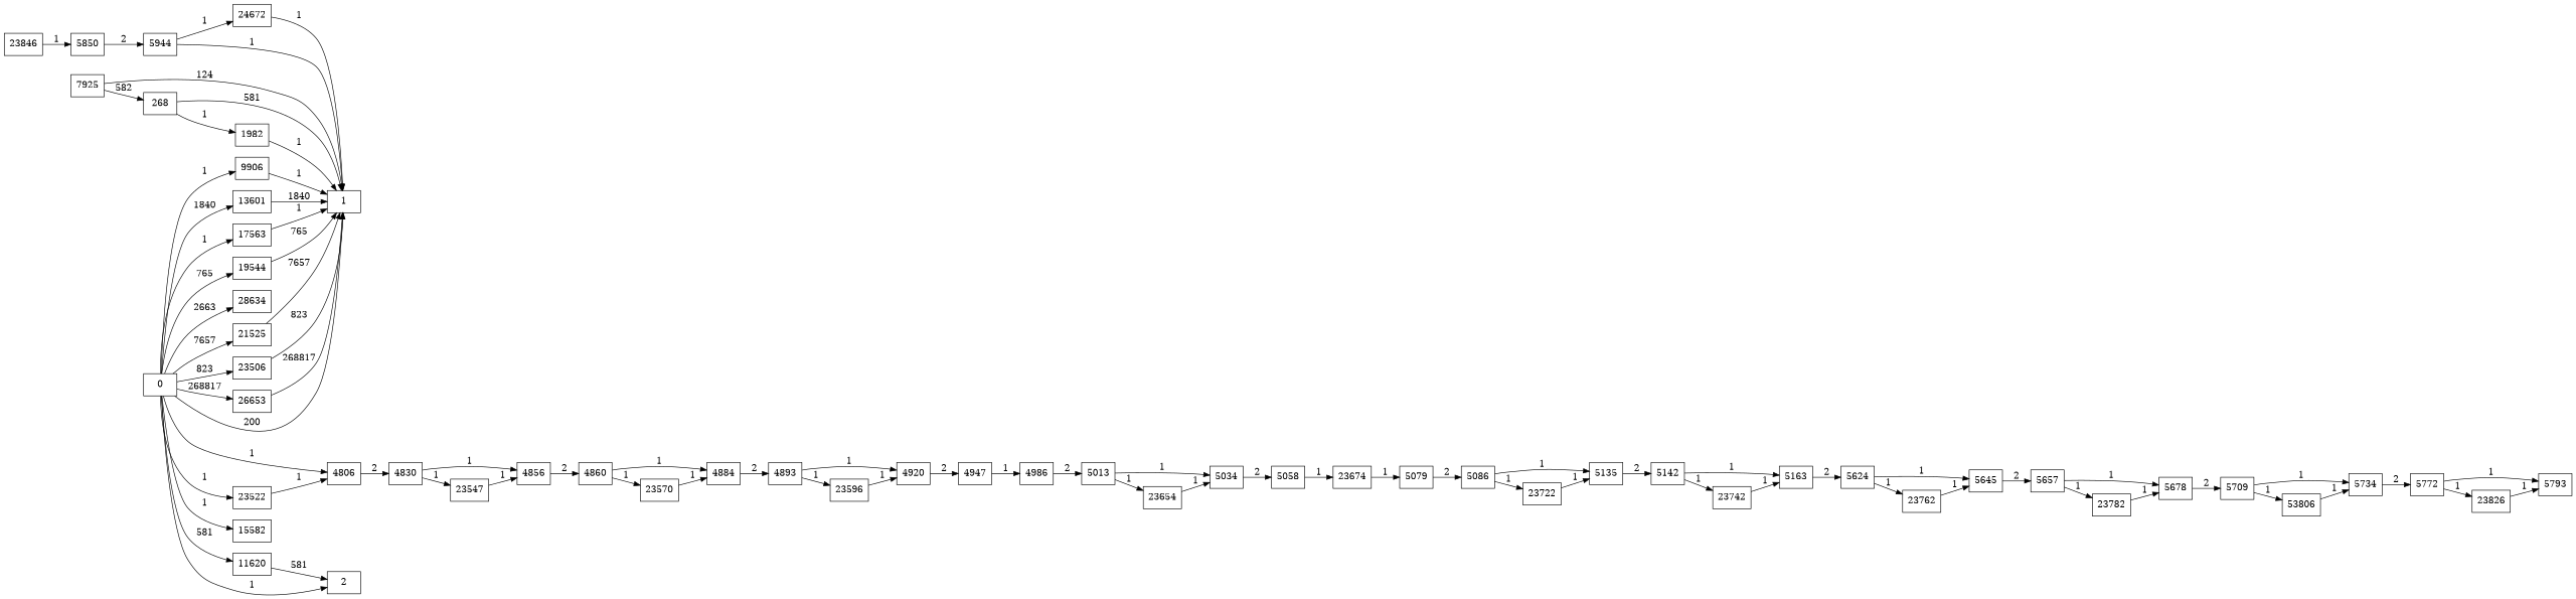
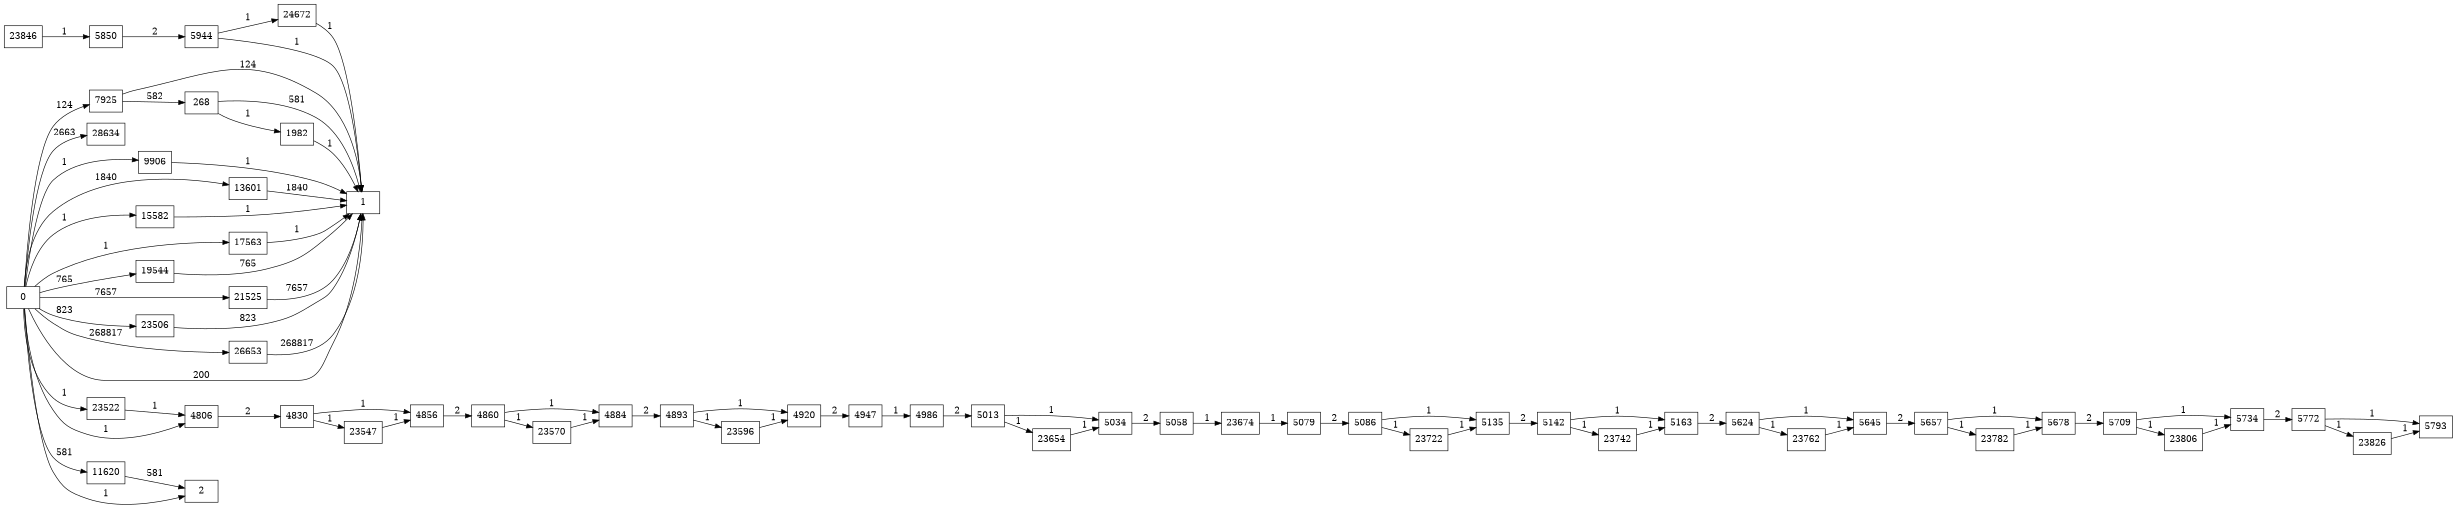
  digraph {
    rankdir=LR
    node [shape=rectangle]
    268
    1
    1982
    4806
    4830
    4856
    23547
    4860
    4884
    23570
    4893
    4920
    23596
    4947
    4986
    5013
    5034
    23654
    5058
    23674
    5079
    5086
    5135
    23722
    5142
    5163
    23742
    5624
    5645
    23762
    5657
    5678
    23782
    5709
    5734
-   23806 [label=53806]
+   23806
    5772
    5793
    23826
    5850
    5944
    23846
    24672
    7925
    9906
    11620
    2
    13601
    15582
    17563
    19544
    21525
    23506
    23522
    26653
    0
    28634
    268 -> 1 [label=581]
    268 -> 1982 [label=1]
    1982 -> 1 [label=1]
    4806 -> 4830 [label=2]
    4830 -> 4856 [label=1]
    4830 -> 23547 [label=1]
    4856 -> 4860 [label=2]
    23547 -> 4856 [label=1]
    4860 -> 4884 [label=1]
    4860 -> 23570 [label=1]
    4884 -> 4893 [label=2]
    23570 -> 4884 [label=1]
    4893 -> 4920 [label=1]
    4893 -> 23596 [label=1]
    4920 -> 4947 [label=2]
    23596 -> 4920 [label=1]
    4947 -> 4986 [label=1]
    4986 -> 5013 [label=2]
    5013 -> 5034 [label=1]
    5013 -> 23654 [label=1]
    5034 -> 5058 [label=2]
    23654 -> 5034 [label=1]
    5058 -> 23674 [label=1]
    23674 -> 5079 [label=1]
    5079 -> 5086 [label=2]
    5086 -> 5135 [label=1]
    5086 -> 23722 [label=1]
    5135 -> 5142 [label=2]
    23722 -> 5135 [label=1]
    5142 -> 5163 [label=1]
    5142 -> 23742 [label=1]
    5163 -> 5624 [label=2]
    23742 -> 5163 [label=1]
    5624 -> 5645 [label=1]
    5624 -> 23762 [label=1]
    5645 -> 5657 [label=2]
    23762 -> 5645 [label=1]
    5657 -> 5678 [label=1]
    5657 -> 23782 [label=1]
    5678 -> 5709 [label=2]
    23782 -> 5678 [label=1]
    5709 -> 5734 [label=1]
    5709 -> 23806 [label=1]
    5734 -> 5772 [label=2]
    23806 -> 5734 [label=1]
    5772 -> 5793 [label=1]
    5772 -> 23826 [label=1]
    23826 -> 5793 [label=1]
    5850 -> 5944 [label=2]
    5944 -> 1 [label=1]
    5944 -> 24672 [label=1]
    23846 -> 5850 [label=1]
    24672 -> 1 [label=1]
    7925 -> 268 [label=582]
    7925 -> 1 [label=124]
    9906 -> 1 [label=1]
    11620 -> 2 [label=581]
    13601 -> 1 [label=1840]
+   15582 -> 1 [label=1]
    17563 -> 1 [label=1]
    19544 -> 1 [label=765]
    21525 -> 1 [label=7657]
    23506 -> 1 [label=823]
    23522 -> 4806 [label=1]
    26653 -> 1 [label=268817]
    0 -> 1 [label=200]
    0 -> 4806 [label=1]
+   0 -> 7925 [label=124]
    0 -> 9906 [label=1]
    0 -> 11620 [label=581]
    0 -> 2 [label=1]
    0 -> 13601 [label=1840]
    0 -> 15582 [label=1]
    0 -> 17563 [label=1]
    0 -> 19544 [label=765]
    0 -> 21525 [label=7657]
    0 -> 23506 [label=823]
    0 -> 23522 [label=1]
    0 -> 26653 [label=268817]
    0 -> 28634 [label=2663]
  }
